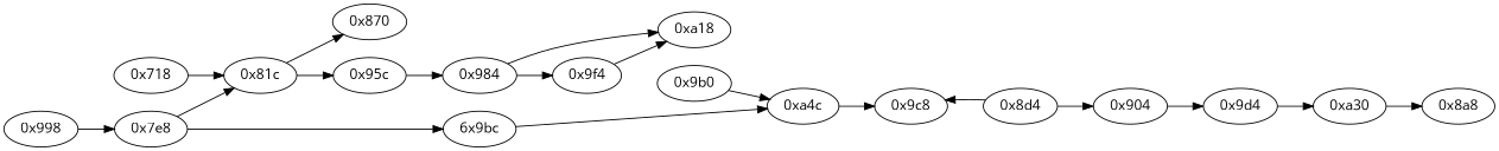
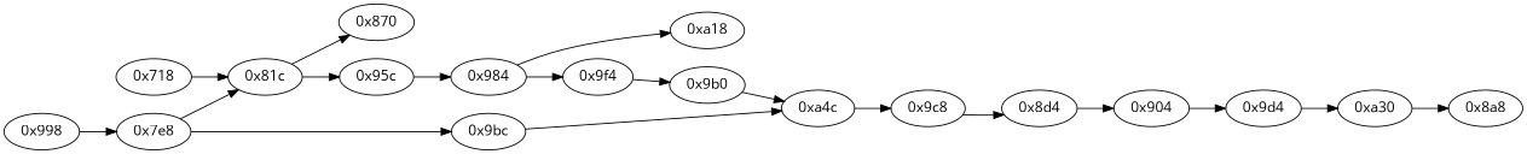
  strict digraph {
    fontname="Open Sans"
    rankdir=LR
    node [fontname="Open Sans" opcode="[u'mov', u'mov', u'b']"]
    edge [fontname="Open Sans"]
    "0x984" [opcode="[u'ldr', u'ldrb', u'strb', u'ldr', u'b']"]
    "0xa18" [opcode="[u'mov', u'str', u'mov', u'str', u'mov', u'b']"]
    "0x9f4" [opcode="[u'ldr', u'ldr', u'mov', u'str', u'bl', u'ldr', u'ldr', u'ldr', u'b']"]
    "0x904" [opcode="[u'ldr', u'str', u'ldr', u'str', u'ldr', u'ldr', u'ldrb', u'str', u'ldr', u'ldrb', u'str', u'ldr', u'ldr']"]
    "0x9d4" [opcode="[u'ldr', u'ldr', u'cmp', u'mov', u'mov', u'strb', u'ldr', u'b']"]
    "0x9c8" [opcode="[u'ldr', u'mov', u'b']"]
    "0x8d4" [opcode="[u'ldr', u'str', u'add', u'str', u'mov', u'b']"]
    "0xa30" [opcode="[u'ldrb', u'ldr', u'ldr', u'cmp', u'mov', u'b']"]
    "0x8a8" [opcode="[u'ldr', u'add', u'str', u'ldr', u'b']"]
    "0xa4c" [opcode="[u'ldr', u'ldr', u'ldr', u'ldr', u'sub', u'mov', u'sub', u'pop']"]
-   "0x9bc" [label="6x9bc"]
+   "0x9bc"
    "0x9b0"
    "0x718" [opcode="[u'push', u'add', u'sub', u'mov', u'ldr', u'mov', u'ldr', u'ldr', u'add', u'ldr', u'str', u'ldr', u'ldr', u'ldr', u'ldr', u'str', u'str', u'b']"]
    "0x81c" [opcode="[u'sub', u'str', u'str', u'mov', u'mov', u'str', u'ldr', u'bl', u'mov', u'ldr', u'b']"]
    "0x998" [opcode="[u'cmp', u'mov', u'mov', u'strb', u'ldr', u'b']"]
    "0x7e8" [opcode="[u'ldrb', u'ldr', u'ldr', u'b']"]
    "0x870" [opcode="[u'ldr', u'mov', u'mov', u'str', u'ldr', u'ldr', u'ldr', u'b']"]
    "0x95c" [opcode="[u'ldr', u'str', u'ldr', u'b']"]
    "0x984" -> "0xa18"
    "0x984" -> "0x9f4"
-   "0x9f4" -> "0xa18"
+   "0x9f4" -> "0x9b0"
    "0x904" -> "0x9d4"
    "0x9d4" -> "0xa30"
-   "0x8d4" -> "0x9c8"
+   "0x9c8" -> "0x8d4"
    "0x8d4" -> "0x904"
    "0xa30" -> "0x8a8"
    "0xa4c" -> "0x9c8"
    "0x9bc" -> "0xa4c"
    "0x9b0" -> "0xa4c"
    "0x718" -> "0x81c"
    "0x81c" -> "0x870"
    "0x81c" -> "0x95c"
    "0x998" -> "0x7e8"
    "0x7e8" -> "0x9bc"
    "0x7e8" -> "0x81c"
    "0x95c" -> "0x984"
  }
